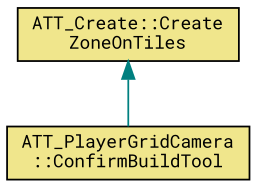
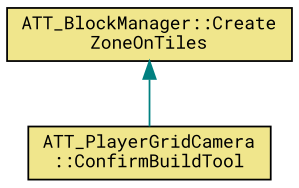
  digraph {
    rankdir=TB
    fontname="Roboto Mono"
    node [color=black fillcolor=khaki fontname="Roboto Mono" fontsize=10 shape=record style=filled]
-   n1 [fontcolor=black height=0.2 label="ATT_Create::Create\lZoneOnTiles" width=0.4]
+   n1 [fontcolor=black height=0.2 label="ATT_BlockManager::Create\lZoneOnTiles" width=0.4]
    n2 [height=0.2 label="ATT_PlayerGridCamera\l::ConfirmBuildTool" width=0.4]
    n1 -> n2 [color=teal dir=back fontname="Roboto Mono" fontsize=10 labelfontname=Helvetica labelfontsize=10 style=solid]
  }
